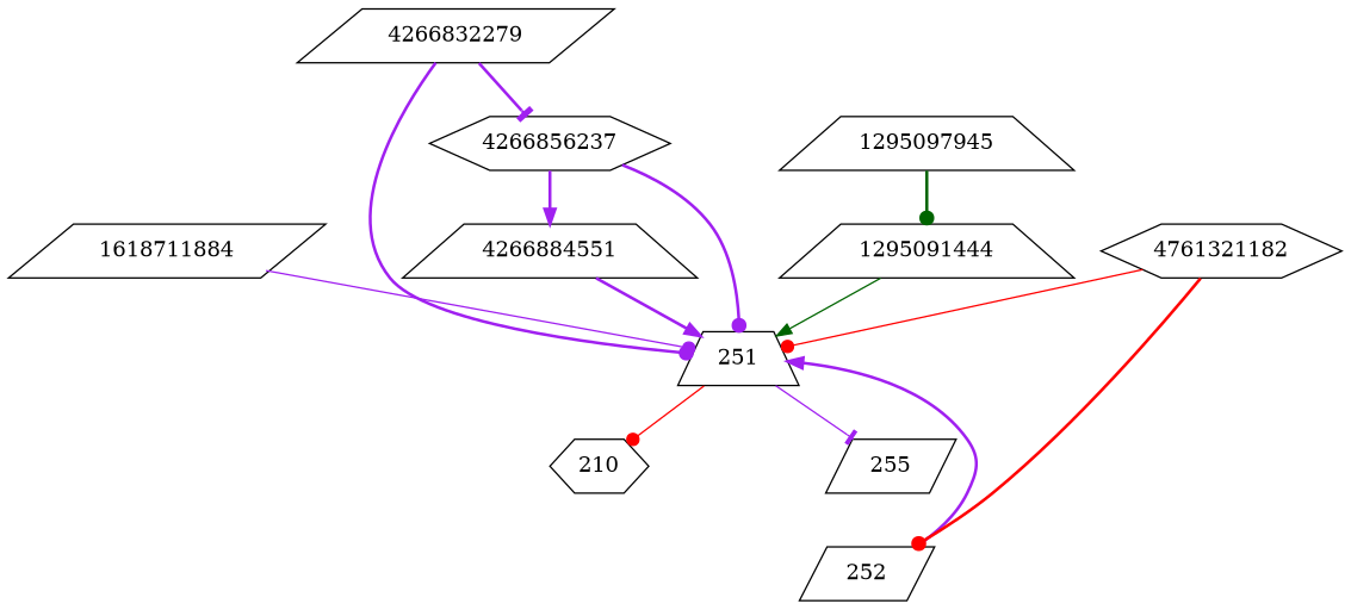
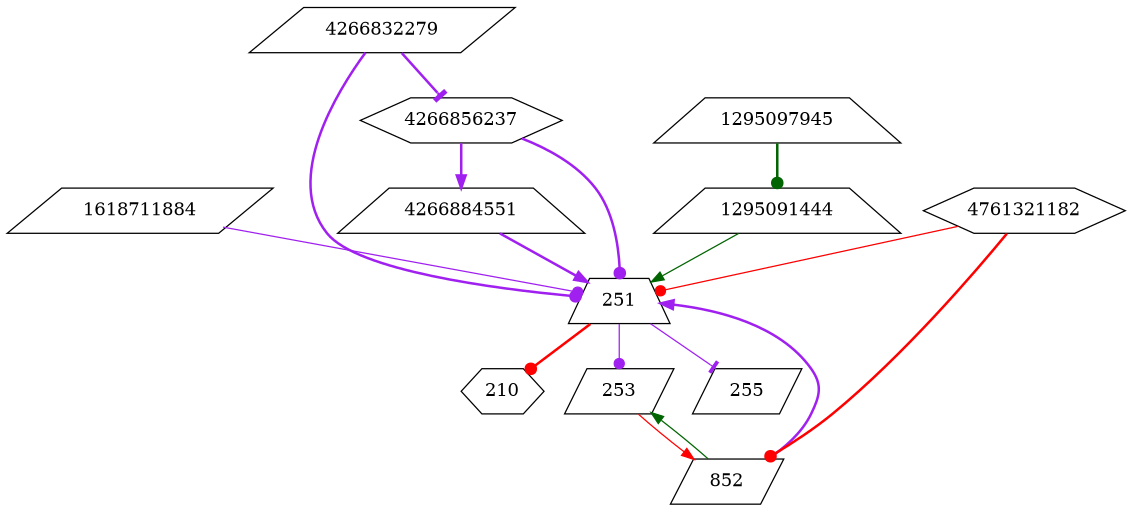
  strict digraph {
    node [shape=parallelogram]
    edge [arrowhead=dot color=purple style=bold]
    4266884551 [shape=trapezium]
    251 [shape=trapezium]
    210 [shape=hexagon]
+   253
    255
    1618711884
    4266856237 [shape=hexagon]
    1295091444 [shape=trapezium]
    4266832279
    1295097945 [shape=trapezium]
-   252
+   252 [label=852]
    n12 [label=4761321182 shape=hexagon]
    4266884551 -> 251 [arrowhead=normal]
-   251 -> 210 [color=red style=solid]
+   251 -> 210 [color=red]
+   251 -> 253 [style=solid]
    251 -> 255 [arrowhead=tee style=solid]
+   253 -> 252 [arrowhead=normal color=red style=solid]
    1618711884 -> 251 [style=solid]
    4266856237 -> 4266884551 [arrowhead=normal]
    4266856237 -> 251
    1295091444 -> 251 [arrowhead=normal color=darkgreen style=solid]
    4266832279 -> 251
    4266832279 -> 4266856237 [arrowhead=tee]
    1295097945 -> 1295091444 [color=darkgreen]
    252 -> 251 [arrowhead=normal]
+   252 -> 253 [arrowhead=normal color=darkgreen style=solid]
    n12 -> 251 [color=red style=solid]
    n12 -> 252 [color=red]
  }
